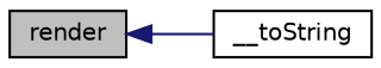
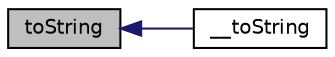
  digraph {
    rankdir=LR
    node [color=black fontname=Helvetica fontsize=10 shape=record style=filled]
-   n1 [fillcolor=grey75 fontcolor=black height=0.2 label=render width=0.4]
+   n1 [fillcolor=grey75 fontcolor=black height=0.2 label=toString width=0.4]
    n2 [fillcolor=white height=0.2 label=__toString width=0.4]
    n1 -> n2 [color=midnightblue dir=back fontname=Helvetica fontsize=10 labelfontname=Helvetica labelfontsize=10 style=solid]
  }
